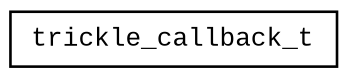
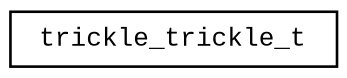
  digraph {
    rankdir=LR
    fontname="Liberation Mono"
-   n1 [color=black fillcolor=white fontname="Liberation Mono" fontsize=10 height=0.2 label=trickle_callback_t shape=record style=filled width=0.4]
+   n1 [color=black fillcolor=white fontname="Liberation Mono" fontsize=10 height=0.2 label=trickle_trickle_t shape=record style=filled width=0.4]
  }
